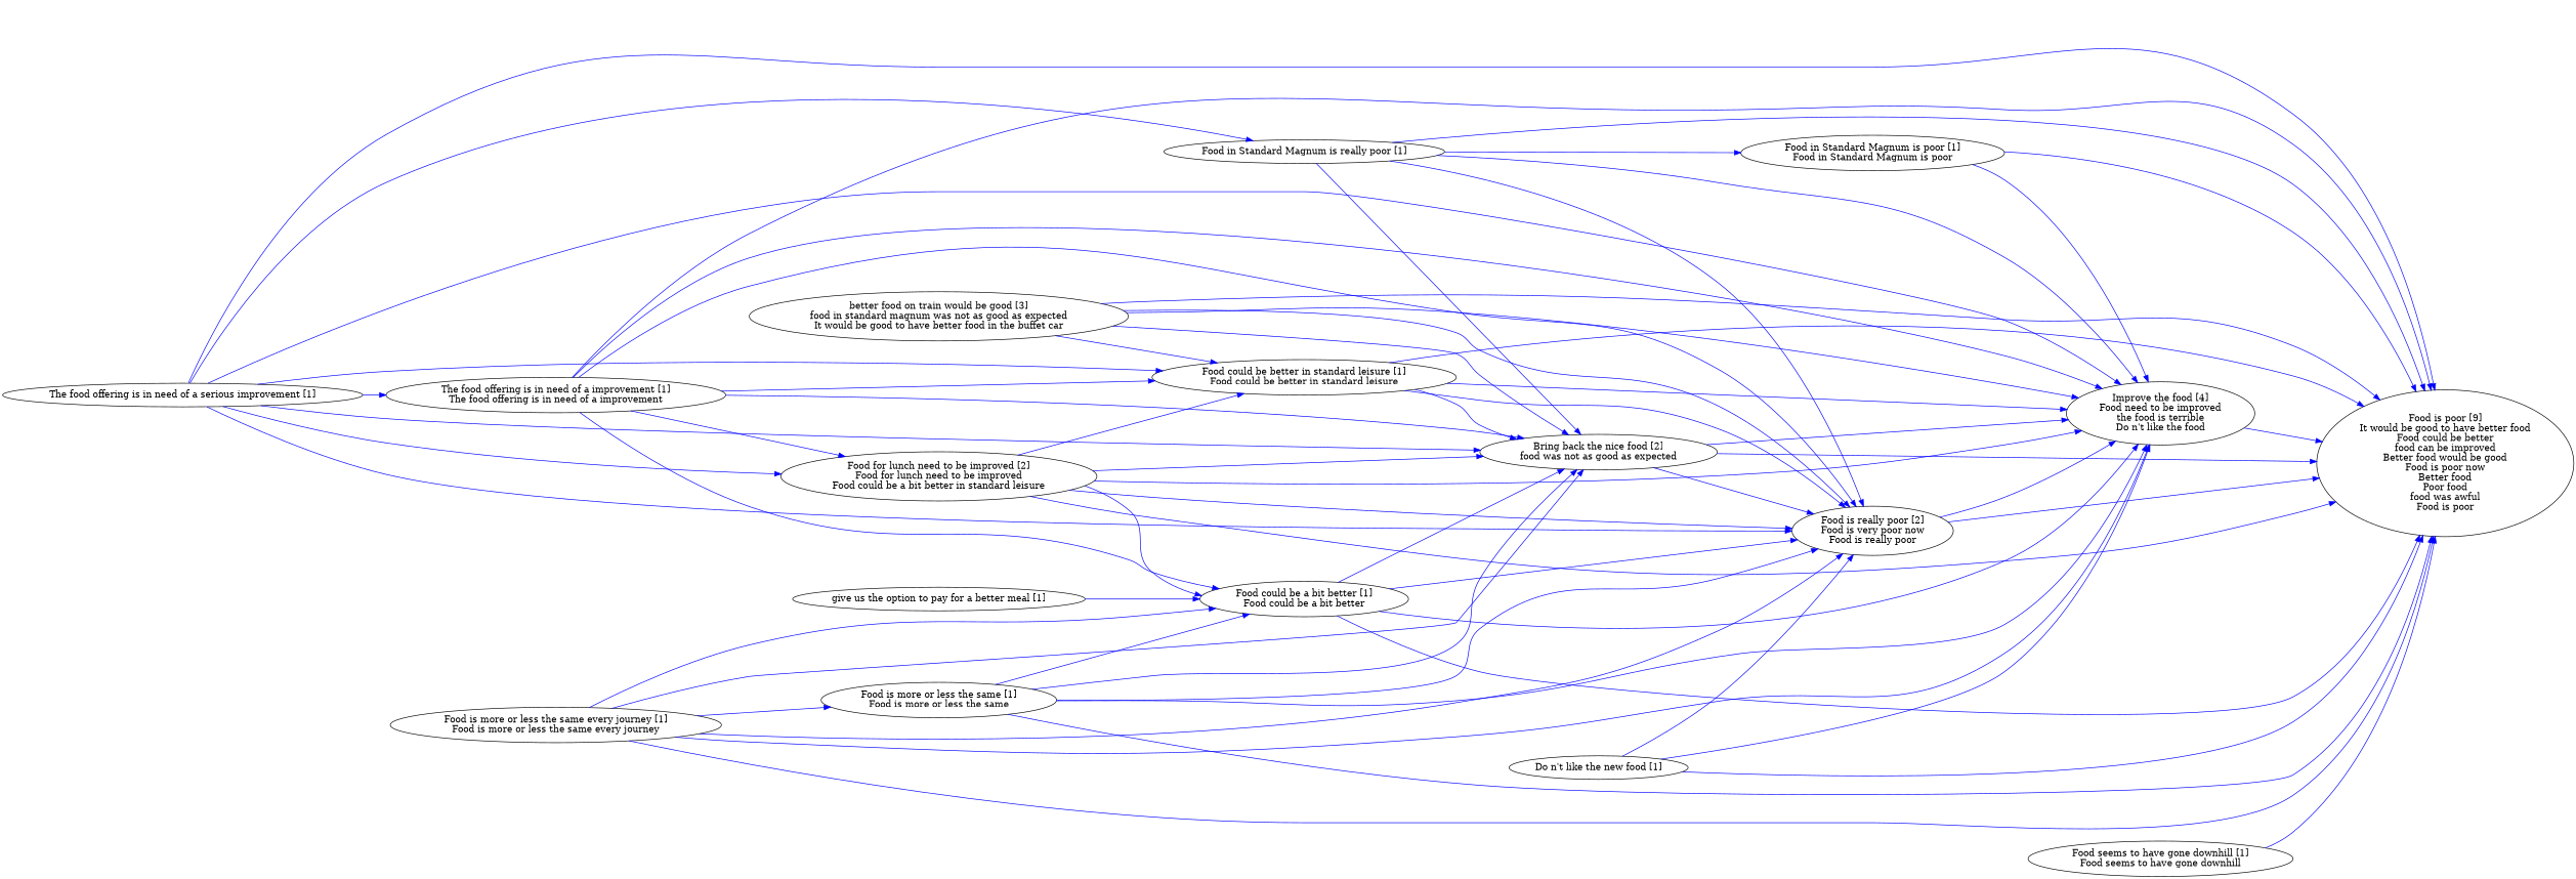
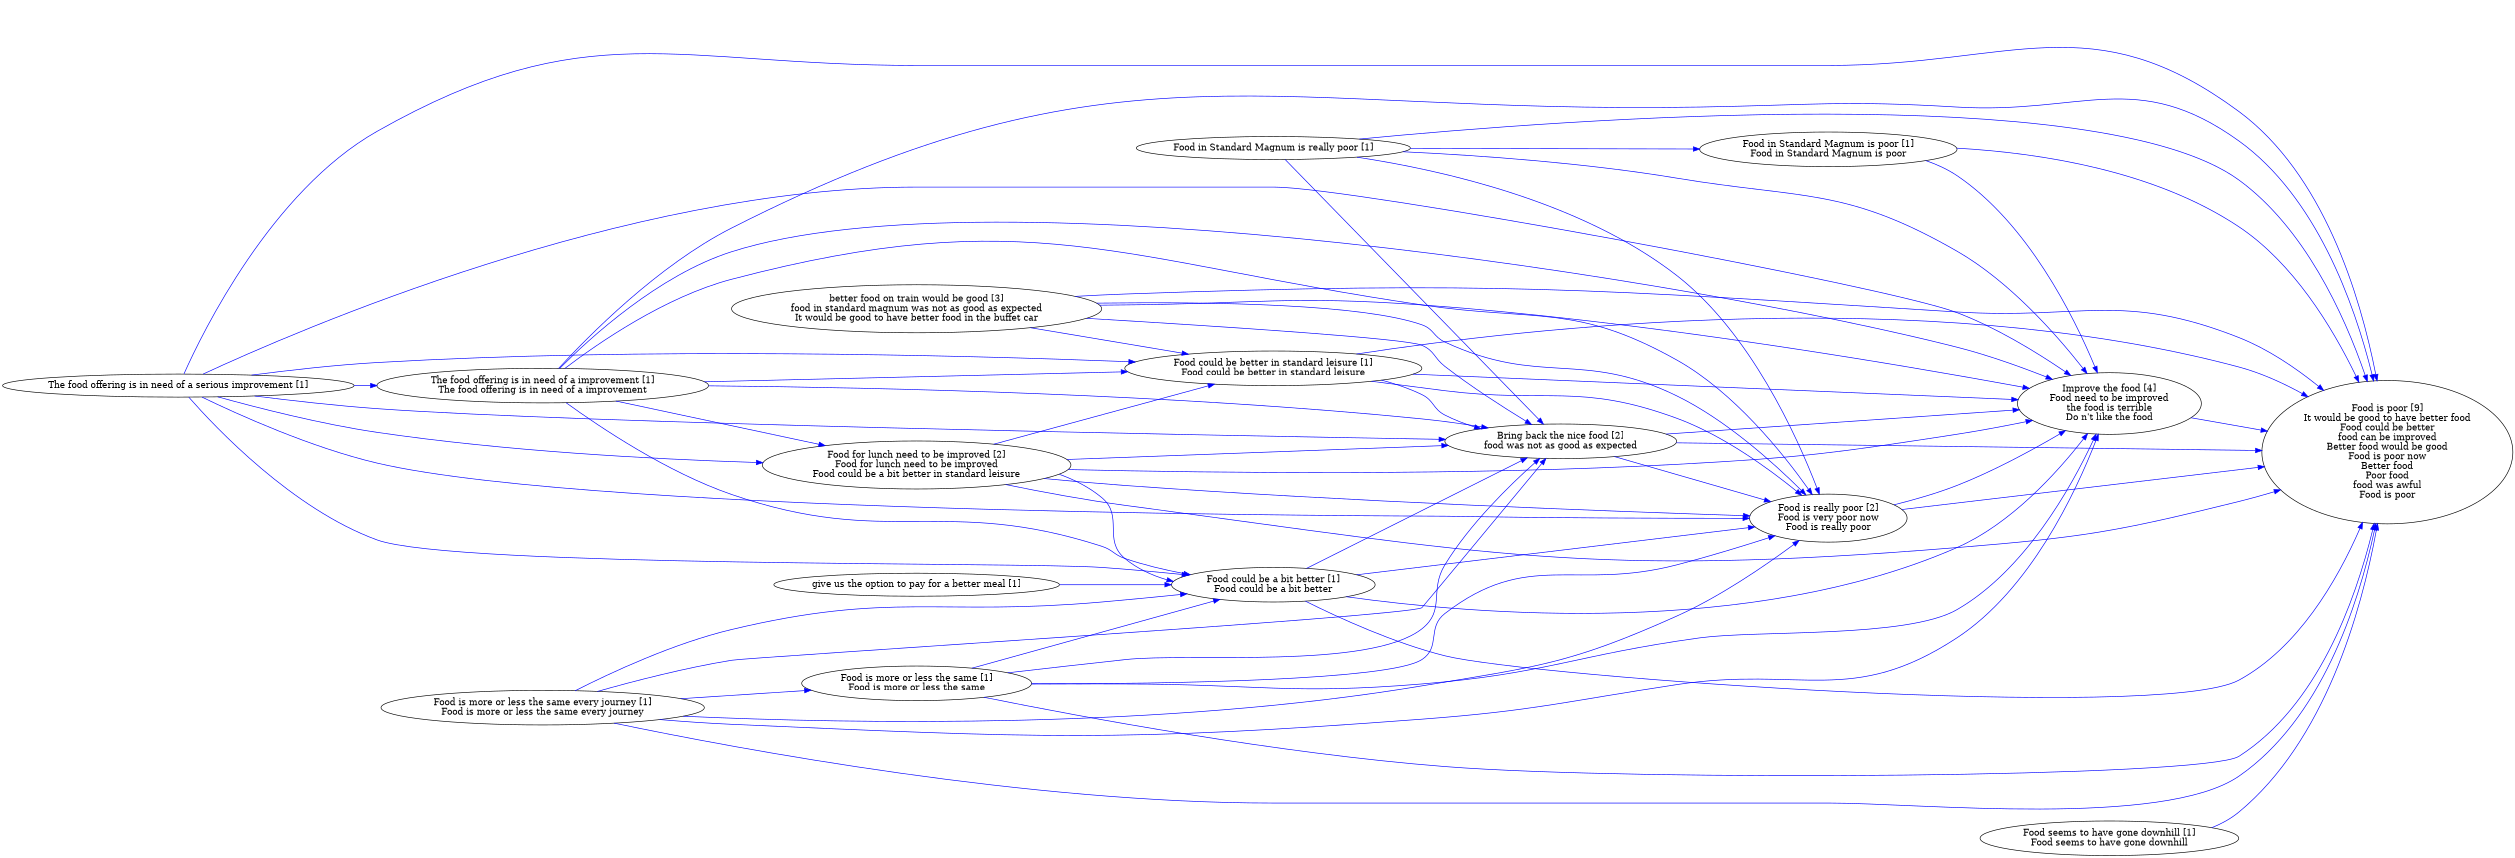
  digraph {
    rankdir=LR
    edge [color=blue]
    "Improve the food [4]\nFood need to be improved\nthe food is terrible\nDo n't like the food"
    "Food is poor [9]\nIt would be good to have better food\nFood could be better\nfood can be improved\nBetter food would be good\nFood is poor now\nBetter food\nPoor food\nfood was awful\nFood is poor"
    "Food is really poor [2]\nFood is very poor now\nFood is really poor"
    "Food for lunch need to be improved [2]\nFood for lunch need to be improved\nFood could be a bit better in standard leisure"
    "Bring back the nice food [2]\nfood was not as good as expected"
    "Food could be better in standard leisure [1]\nFood could be better in standard leisure"
    "Food could be a bit better [1]\nFood could be a bit better"
    "better food on train would be good [3]\nfood in standard magnum was not as good as expected\nIt would be good to have better food in the buffet car"
-   "Do n't like the new food [1]"
    "Food in Standard Magnum is really poor [1]"
    "Food in Standard Magnum is poor [1]\nFood in Standard Magnum is poor"
    "Food seems to have gone downhill [1]\nFood seems to have gone downhill"
    "Food is more or less the same every journey [1]\nFood is more or less the same every journey"
    "Food is more or less the same [1]\nFood is more or less the same"
    "The food offering is in need of a serious improvement [1]"
    "The food offering is in need of a improvement [1]\nThe food offering is in need of a improvement"
    "give us the option to pay for a better meal [1]"
    "Improve the food [4]\nFood need to be improved\nthe food is terrible\nDo n't like the food" -> "Food is poor [9]\nIt would be good to have better food\nFood could be better\nfood can be improved\nBetter food would be good\nFood is poor now\nBetter food\nPoor food\nfood was awful\nFood is poor"
    "Food is really poor [2]\nFood is very poor now\nFood is really poor" -> "Improve the food [4]\nFood need to be improved\nthe food is terrible\nDo n't like the food"
    "Food is really poor [2]\nFood is very poor now\nFood is really poor" -> "Food is poor [9]\nIt would be good to have better food\nFood could be better\nfood can be improved\nBetter food would be good\nFood is poor now\nBetter food\nPoor food\nfood was awful\nFood is poor"
    "Food for lunch need to be improved [2]\nFood for lunch need to be improved\nFood could be a bit better in standard leisure" -> "Improve the food [4]\nFood need to be improved\nthe food is terrible\nDo n't like the food"
    "Food for lunch need to be improved [2]\nFood for lunch need to be improved\nFood could be a bit better in standard leisure" -> "Food is poor [9]\nIt would be good to have better food\nFood could be better\nfood can be improved\nBetter food would be good\nFood is poor now\nBetter food\nPoor food\nfood was awful\nFood is poor"
    "Food for lunch need to be improved [2]\nFood for lunch need to be improved\nFood could be a bit better in standard leisure" -> "Food is really poor [2]\nFood is very poor now\nFood is really poor"
    "Food for lunch need to be improved [2]\nFood for lunch need to be improved\nFood could be a bit better in standard leisure" -> "Bring back the nice food [2]\nfood was not as good as expected"
    "Food for lunch need to be improved [2]\nFood for lunch need to be improved\nFood could be a bit better in standard leisure" -> "Food could be better in standard leisure [1]\nFood could be better in standard leisure"
    "Food for lunch need to be improved [2]\nFood for lunch need to be improved\nFood could be a bit better in standard leisure" -> "Food could be a bit better [1]\nFood could be a bit better"
    "Bring back the nice food [2]\nfood was not as good as expected" -> "Improve the food [4]\nFood need to be improved\nthe food is terrible\nDo n't like the food"
    "Bring back the nice food [2]\nfood was not as good as expected" -> "Food is poor [9]\nIt would be good to have better food\nFood could be better\nfood can be improved\nBetter food would be good\nFood is poor now\nBetter food\nPoor food\nfood was awful\nFood is poor"
    "Bring back the nice food [2]\nfood was not as good as expected" -> "Food is really poor [2]\nFood is very poor now\nFood is really poor"
    "Food could be better in standard leisure [1]\nFood could be better in standard leisure" -> "Improve the food [4]\nFood need to be improved\nthe food is terrible\nDo n't like the food"
    "Food could be better in standard leisure [1]\nFood could be better in standard leisure" -> "Food is poor [9]\nIt would be good to have better food\nFood could be better\nfood can be improved\nBetter food would be good\nFood is poor now\nBetter food\nPoor food\nfood was awful\nFood is poor"
    "Food could be better in standard leisure [1]\nFood could be better in standard leisure" -> "Food is really poor [2]\nFood is very poor now\nFood is really poor"
    "Food could be better in standard leisure [1]\nFood could be better in standard leisure" -> "Bring back the nice food [2]\nfood was not as good as expected"
    "Food could be a bit better [1]\nFood could be a bit better" -> "Improve the food [4]\nFood need to be improved\nthe food is terrible\nDo n't like the food"
    "Food could be a bit better [1]\nFood could be a bit better" -> "Food is poor [9]\nIt would be good to have better food\nFood could be better\nfood can be improved\nBetter food would be good\nFood is poor now\nBetter food\nPoor food\nfood was awful\nFood is poor"
    "Food could be a bit better [1]\nFood could be a bit better" -> "Food is really poor [2]\nFood is very poor now\nFood is really poor"
    "Food could be a bit better [1]\nFood could be a bit better" -> "Bring back the nice food [2]\nfood was not as good as expected"
    "better food on train would be good [3]\nfood in standard magnum was not as good as expected\nIt would be good to have better food in the buffet car" -> "Improve the food [4]\nFood need to be improved\nthe food is terrible\nDo n't like the food"
    "better food on train would be good [3]\nfood in standard magnum was not as good as expected\nIt would be good to have better food in the buffet car" -> "Food is poor [9]\nIt would be good to have better food\nFood could be better\nfood can be improved\nBetter food would be good\nFood is poor now\nBetter food\nPoor food\nfood was awful\nFood is poor"
    "better food on train would be good [3]\nfood in standard magnum was not as good as expected\nIt would be good to have better food in the buffet car" -> "Food is really poor [2]\nFood is very poor now\nFood is really poor"
    "better food on train would be good [3]\nfood in standard magnum was not as good as expected\nIt would be good to have better food in the buffet car" -> "Bring back the nice food [2]\nfood was not as good as expected"
    "better food on train would be good [3]\nfood in standard magnum was not as good as expected\nIt would be good to have better food in the buffet car" -> "Food could be better in standard leisure [1]\nFood could be better in standard leisure"
-   "Do n't like the new food [1]" -> "Improve the food [4]\nFood need to be improved\nthe food is terrible\nDo n't like the food"
-   "Do n't like the new food [1]" -> "Food is poor [9]\nIt would be good to have better food\nFood could be better\nfood can be improved\nBetter food would be good\nFood is poor now\nBetter food\nPoor food\nfood was awful\nFood is poor"
-   "Do n't like the new food [1]" -> "Food is really poor [2]\nFood is very poor now\nFood is really poor"
    "Food in Standard Magnum is really poor [1]" -> "Improve the food [4]\nFood need to be improved\nthe food is terrible\nDo n't like the food"
    "Food in Standard Magnum is really poor [1]" -> "Food is poor [9]\nIt would be good to have better food\nFood could be better\nfood can be improved\nBetter food would be good\nFood is poor now\nBetter food\nPoor food\nfood was awful\nFood is poor"
    "Food in Standard Magnum is really poor [1]" -> "Food is really poor [2]\nFood is very poor now\nFood is really poor"
    "Food in Standard Magnum is really poor [1]" -> "Bring back the nice food [2]\nfood was not as good as expected"
    "Food in Standard Magnum is really poor [1]" -> "Food in Standard Magnum is poor [1]\nFood in Standard Magnum is poor"
    "Food in Standard Magnum is poor [1]\nFood in Standard Magnum is poor" -> "Improve the food [4]\nFood need to be improved\nthe food is terrible\nDo n't like the food"
    "Food in Standard Magnum is poor [1]\nFood in Standard Magnum is poor" -> "Food is poor [9]\nIt would be good to have better food\nFood could be better\nfood can be improved\nBetter food would be good\nFood is poor now\nBetter food\nPoor food\nfood was awful\nFood is poor"
    "Food seems to have gone downhill [1]\nFood seems to have gone downhill" -> "Food is poor [9]\nIt would be good to have better food\nFood could be better\nfood can be improved\nBetter food would be good\nFood is poor now\nBetter food\nPoor food\nfood was awful\nFood is poor"
    "Food is more or less the same every journey [1]\nFood is more or less the same every journey" -> "Improve the food [4]\nFood need to be improved\nthe food is terrible\nDo n't like the food"
    "Food is more or less the same every journey [1]\nFood is more or less the same every journey" -> "Food is poor [9]\nIt would be good to have better food\nFood could be better\nfood can be improved\nBetter food would be good\nFood is poor now\nBetter food\nPoor food\nfood was awful\nFood is poor"
    "Food is more or less the same every journey [1]\nFood is more or less the same every journey" -> "Food is really poor [2]\nFood is very poor now\nFood is really poor"
    "Food is more or less the same every journey [1]\nFood is more or less the same every journey" -> "Bring back the nice food [2]\nfood was not as good as expected"
    "Food is more or less the same every journey [1]\nFood is more or less the same every journey" -> "Food could be a bit better [1]\nFood could be a bit better"
    "Food is more or less the same every journey [1]\nFood is more or less the same every journey" -> "Food is more or less the same [1]\nFood is more or less the same"
    "Food is more or less the same [1]\nFood is more or less the same" -> "Improve the food [4]\nFood need to be improved\nthe food is terrible\nDo n't like the food"
    "Food is more or less the same [1]\nFood is more or less the same" -> "Food is poor [9]\nIt would be good to have better food\nFood could be better\nfood can be improved\nBetter food would be good\nFood is poor now\nBetter food\nPoor food\nfood was awful\nFood is poor"
    "Food is more or less the same [1]\nFood is more or less the same" -> "Food is really poor [2]\nFood is very poor now\nFood is really poor"
    "Food is more or less the same [1]\nFood is more or less the same" -> "Bring back the nice food [2]\nfood was not as good as expected"
    "Food is more or less the same [1]\nFood is more or less the same" -> "Food could be a bit better [1]\nFood could be a bit better"
    "The food offering is in need of a serious improvement [1]" -> "Improve the food [4]\nFood need to be improved\nthe food is terrible\nDo n't like the food"
    "The food offering is in need of a serious improvement [1]" -> "Food is poor [9]\nIt would be good to have better food\nFood could be better\nfood can be improved\nBetter food would be good\nFood is poor now\nBetter food\nPoor food\nfood was awful\nFood is poor"
    "The food offering is in need of a serious improvement [1]" -> "Food is really poor [2]\nFood is very poor now\nFood is really poor"
    "The food offering is in need of a serious improvement [1]" -> "Food for lunch need to be improved [2]\nFood for lunch need to be improved\nFood could be a bit better in standard leisure"
    "The food offering is in need of a serious improvement [1]" -> "Bring back the nice food [2]\nfood was not as good as expected"
    "The food offering is in need of a serious improvement [1]" -> "Food could be better in standard leisure [1]\nFood could be better in standard leisure"
-   "The food offering is in need of a serious improvement [1]" -> "Food in Standard Magnum is really poor [1]"
+   "The food offering is in need of a serious improvement [1]" -> "Food could be a bit better [1]\nFood could be a bit better"
    "The food offering is in need of a serious improvement [1]" -> "The food offering is in need of a improvement [1]\nThe food offering is in need of a improvement"
    "The food offering is in need of a improvement [1]\nThe food offering is in need of a improvement" -> "Improve the food [4]\nFood need to be improved\nthe food is terrible\nDo n't like the food"
    "The food offering is in need of a improvement [1]\nThe food offering is in need of a improvement" -> "Food is poor [9]\nIt would be good to have better food\nFood could be better\nfood can be improved\nBetter food would be good\nFood is poor now\nBetter food\nPoor food\nfood was awful\nFood is poor"
    "The food offering is in need of a improvement [1]\nThe food offering is in need of a improvement" -> "Food is really poor [2]\nFood is very poor now\nFood is really poor"
    "The food offering is in need of a improvement [1]\nThe food offering is in need of a improvement" -> "Food for lunch need to be improved [2]\nFood for lunch need to be improved\nFood could be a bit better in standard leisure"
    "The food offering is in need of a improvement [1]\nThe food offering is in need of a improvement" -> "Bring back the nice food [2]\nfood was not as good as expected"
    "The food offering is in need of a improvement [1]\nThe food offering is in need of a improvement" -> "Food could be better in standard leisure [1]\nFood could be better in standard leisure"
    "The food offering is in need of a improvement [1]\nThe food offering is in need of a improvement" -> "Food could be a bit better [1]\nFood could be a bit better"
    "give us the option to pay for a better meal [1]" -> "Food could be a bit better [1]\nFood could be a bit better"
  }
